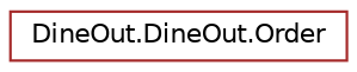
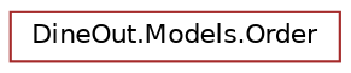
  digraph {
    rankdir=LR
-   n1 [color=brown fillcolor=white fontname=Helvetica fontsize=10 height=0.2 label="DineOut.DineOut.Order" shape=record style=filled width=0.4]
+   n1 [color=brown fillcolor=white fontname=Helvetica fontsize=10 height=0.2 label="DineOut.Models.Order" shape=record style=filled width=0.4]
  }
